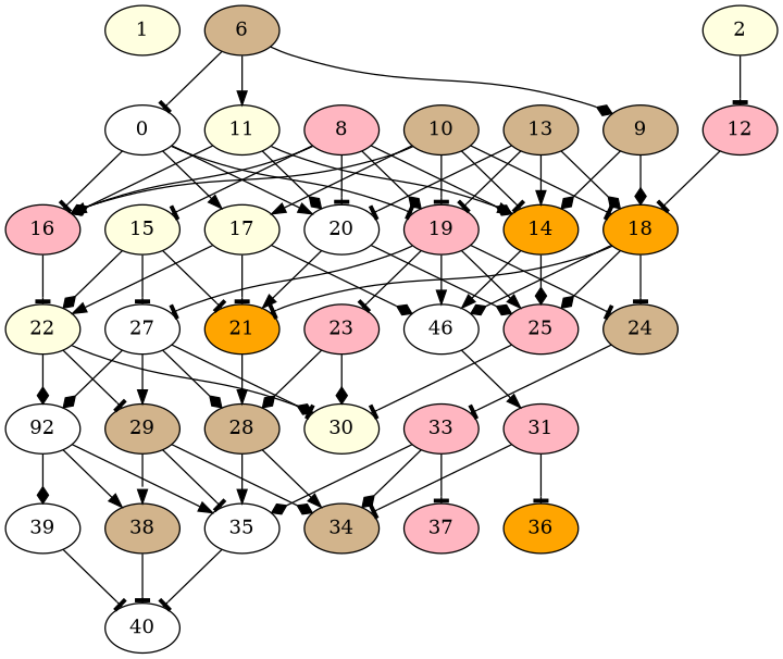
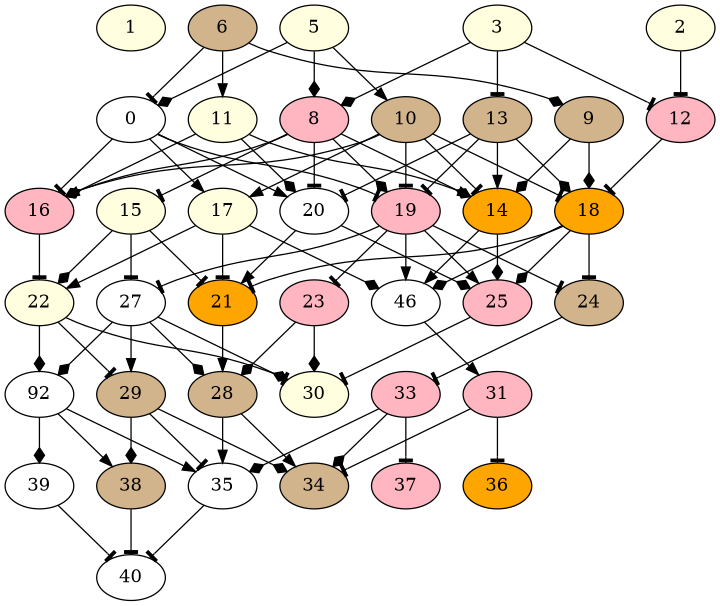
  digraph {
    node [alpha=0.12 fillcolor=lightyellow style=filled]
    edge [arrowhead=tee]
    1 [expect_size=40675328]
    2 [alpha=0.15 expect_size=28213248]
    12 [alpha=0.01 expect_size=15420416 fillcolor=lightpink]
    18 [alpha=0.15 expect_size=51979264 fillcolor=orange]
    n5 [alpha=0.19 expect_size=44807168 fillcolor=white label=46]
    21 [alpha=0.04 expect_size=34008064 fillcolor=orange]
    25 [alpha=0.10 expect_size=37654528 fillcolor=lightpink]
    24 [alpha=0.14 expect_size=43853824 fillcolor=tan]
+   3 [alpha=0.03 expect_size=16971776]
    8 [alpha=0.15 expect_size=23094272 fillcolor=lightpink]
    13 [alpha=0.19 expect_size=51497984 fillcolor=tan]
    16 [alpha=0.16 expect_size=30101504 fillcolor=lightpink]
    19 [alpha=0.05 expect_size=39846912 fillcolor=lightpink]
    20 [alpha=0.07 expect_size=25109504 fillcolor=white]
    14 [alpha=0.17 expect_size=11564032 fillcolor=orange]
    15 [alpha=0.03 expect_size=49602560]
    22 [alpha=0.11 expect_size=44764160]
    27 [alpha=0.16 expect_size=35203072 fillcolor=white]
    23 [alpha=0.03 expect_size=45981696 fillcolor=lightpink]
    n20 [alpha=0.14 expect_size=26277888 fillcolor=white label=0]
    17 [alpha=0.02 expect_size=19292160]
+   5 [expect_size=18509824]
    10 [alpha=0.04 expect_size=50427904 fillcolor=tan]
    6 [alpha=0.15 expect_size=33904640 fillcolor=tan]
    9 [alpha=0.14 expect_size=6891520 fillcolor=tan]
    11 [alpha=0.05 expect_size=34969600]
    30 [expect_size=41758720]
    29 [alpha=0.07 expect_size=29766656 fillcolor=tan]
    n29 [expect_size=21374976 fillcolor=white label=92]
    31 [alpha=0.10 expect_size=11421696 fillcolor=lightpink]
    28 [alpha=0.01 expect_size=40451072 fillcolor=tan]
    33 [alpha=0.13 expect_size=47403008 fillcolor=lightpink]
    34 [alpha=0.17 expect_size=6863872 fillcolor=tan]
    36 [alpha=0.14 expect_size=15937536 fillcolor=orange]
    35 [alpha=0.00 expect_size=39138304 fillcolor=white]
    38 [alpha=0.13 expect_size=51687424 fillcolor=tan]
    39 [alpha=0.07 expect_size=7967744 fillcolor=white]
    37 [alpha=0.13 expect_size=13109248 fillcolor=lightpink]
    40 [alpha=0.09 expect_size=25156608 fillcolor=white]
    2 -> 12
    12 -> 18
    18 -> n5 [arrowhead=diamond]
    18 -> 21
    18 -> 25 [arrowhead=diamond]
    18 -> 24
    n5 -> 31 [arrowhead=normal]
    21 -> 28 [arrowhead=normal]
    25 -> 30
    24 -> 33
+   3 -> 12
+   3 -> 8 [arrowhead=diamond]
+   3 -> 13
    8 -> 16 [arrowhead=normal]
    8 -> 19 [arrowhead=diamond]
    8 -> 20
    8 -> 14 [arrowhead=diamond]
    8 -> 15
    13 -> 18 [arrowhead=diamond]
    13 -> 19
    13 -> 20
    13 -> 14 [arrowhead=normal]
    16 -> 22
    19 -> n5 [arrowhead=normal]
    19 -> 25 [arrowhead=normal]
    19 -> 24
    19 -> 27
    19 -> 23
    20 -> 21 [arrowhead=normal]
    20 -> 25 [arrowhead=diamond]
    14 -> n5 [arrowhead=normal]
    14 -> 25 [arrowhead=diamond]
    15 -> 21
    15 -> 22 [arrowhead=diamond]
    15 -> 27
    22 -> 30 [arrowhead=diamond]
    22 -> 29
    22 -> n29 [arrowhead=diamond]
    27 -> 30
    27 -> 29 [arrowhead=normal]
    27 -> n29 [arrowhead=diamond]
    27 -> 28 [arrowhead=diamond]
    23 -> 30 [arrowhead=diamond]
    23 -> 28 [arrowhead=diamond]
    n20 -> 16
    n20 -> 19
    n20 -> 20 [arrowhead=normal]
    n20 -> 17 [arrowhead=normal]
    17 -> n5 [arrowhead=diamond]
    17 -> 21
    17 -> 22 [arrowhead=normal]
+   5 -> 8 [arrowhead=diamond]
+   5 -> n20 [arrowhead=diamond]
+   5 -> 10 [arrowhead=normal]
    10 -> 18
    10 -> 16 [arrowhead=diamond]
    10 -> 19
    10 -> 14
    10 -> 17 [arrowhead=normal]
    6 -> n20
    6 -> 9 [arrowhead=diamond]
    6 -> 11 [arrowhead=normal]
    9 -> 18 [arrowhead=diamond]
    9 -> 14 [arrowhead=diamond]
    11 -> 16 [arrowhead=diamond]
    11 -> 20 [arrowhead=diamond]
    11 -> 14 [arrowhead=normal]
    29 -> 34 [arrowhead=diamond]
    29 -> 35
-   29 -> 38 [arrowhead=normal]
+   29 -> 38 [arrowhead=diamond]
    n29 -> 35 [arrowhead=normal]
    n29 -> 38 [arrowhead=normal]
    n29 -> 39 [arrowhead=diamond]
    31 -> 34
    31 -> 36
    28 -> 34 [arrowhead=normal]
    28 -> 35 [arrowhead=normal]
    33 -> 34 [arrowhead=diamond]
    33 -> 35 [arrowhead=diamond]
    33 -> 37
    35 -> 40
    38 -> 40
    39 -> 40
  }
